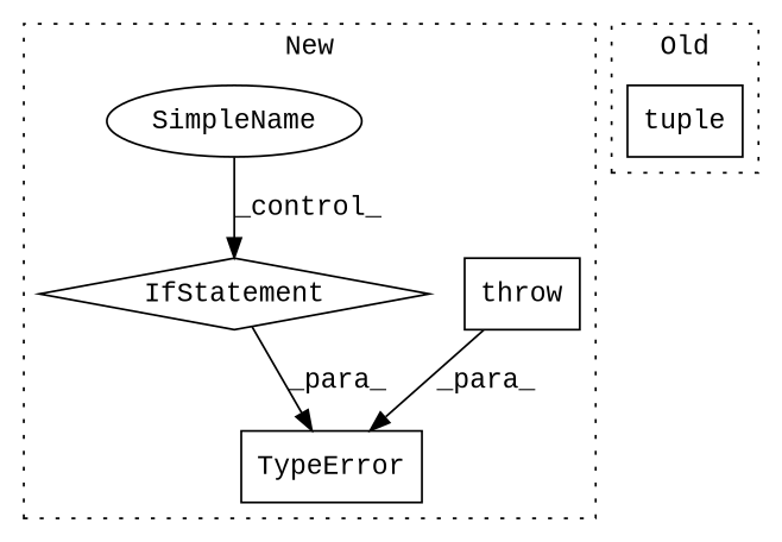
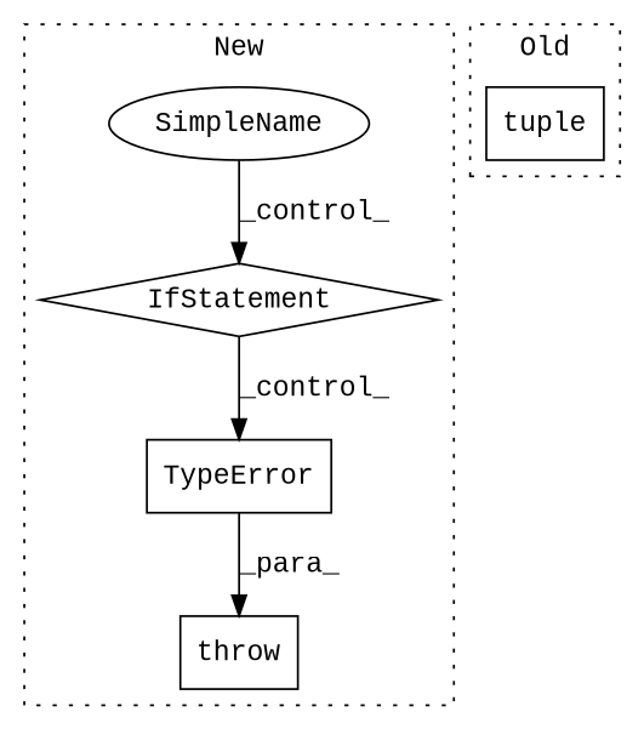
  digraph {
    fontname="Liberation Mono"
    node [a=32 fontname="Liberation Mono" shape=box]
    edge [fontname="Liberation Mono"]
    n1 [l="10,1" label=TypeError s="2053,2106"]
    n2 [a=53 l=6 label=throw s=2047]
    n3 [a=25 l="4,2" label=IfStatement s="1900,1922" shape=diamond]
    n4 [a=42 label=SimpleName shape=ellipse]
    n5 [l="6,1" label=tuple s="1876,1895"]
    subgraph cluster_1 {
      label=New
      style=dotted
      n1
      n2
      n3
      n4
    }
    subgraph cluster_2 {
      label=Old
      style=dotted
      n5
    }
-   n2 -> n1 [label=_para_]
-   n3 -> n1 [label=_para_]
+   n1 -> n2 [label=_para_]
+   n3 -> n1 [label=_control_]
    n4 -> n3 [label=_control_]
  }
